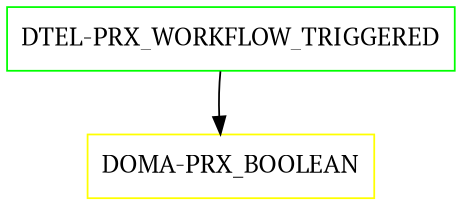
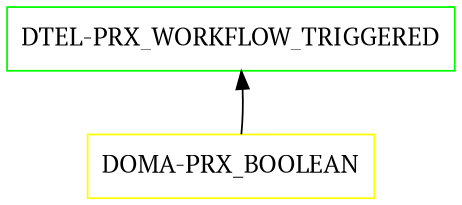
  digraph {
    fontname="PT Serif"
    node [shape=box fontname="PT Serif"]
    "DTEL-PRX_WORKFLOW_TRIGGERED" [color=green]
    "DOMA-PRX_BOOLEAN" [color=yellow]
-   "DTEL-PRX_WORKFLOW_TRIGGERED" -> "DOMA-PRX_BOOLEAN" [fontname="PT Serif"]
+   "DOMA-PRX_BOOLEAN" -> "DTEL-PRX_WORKFLOW_TRIGGERED" [fontname="PT Serif"]
  }
